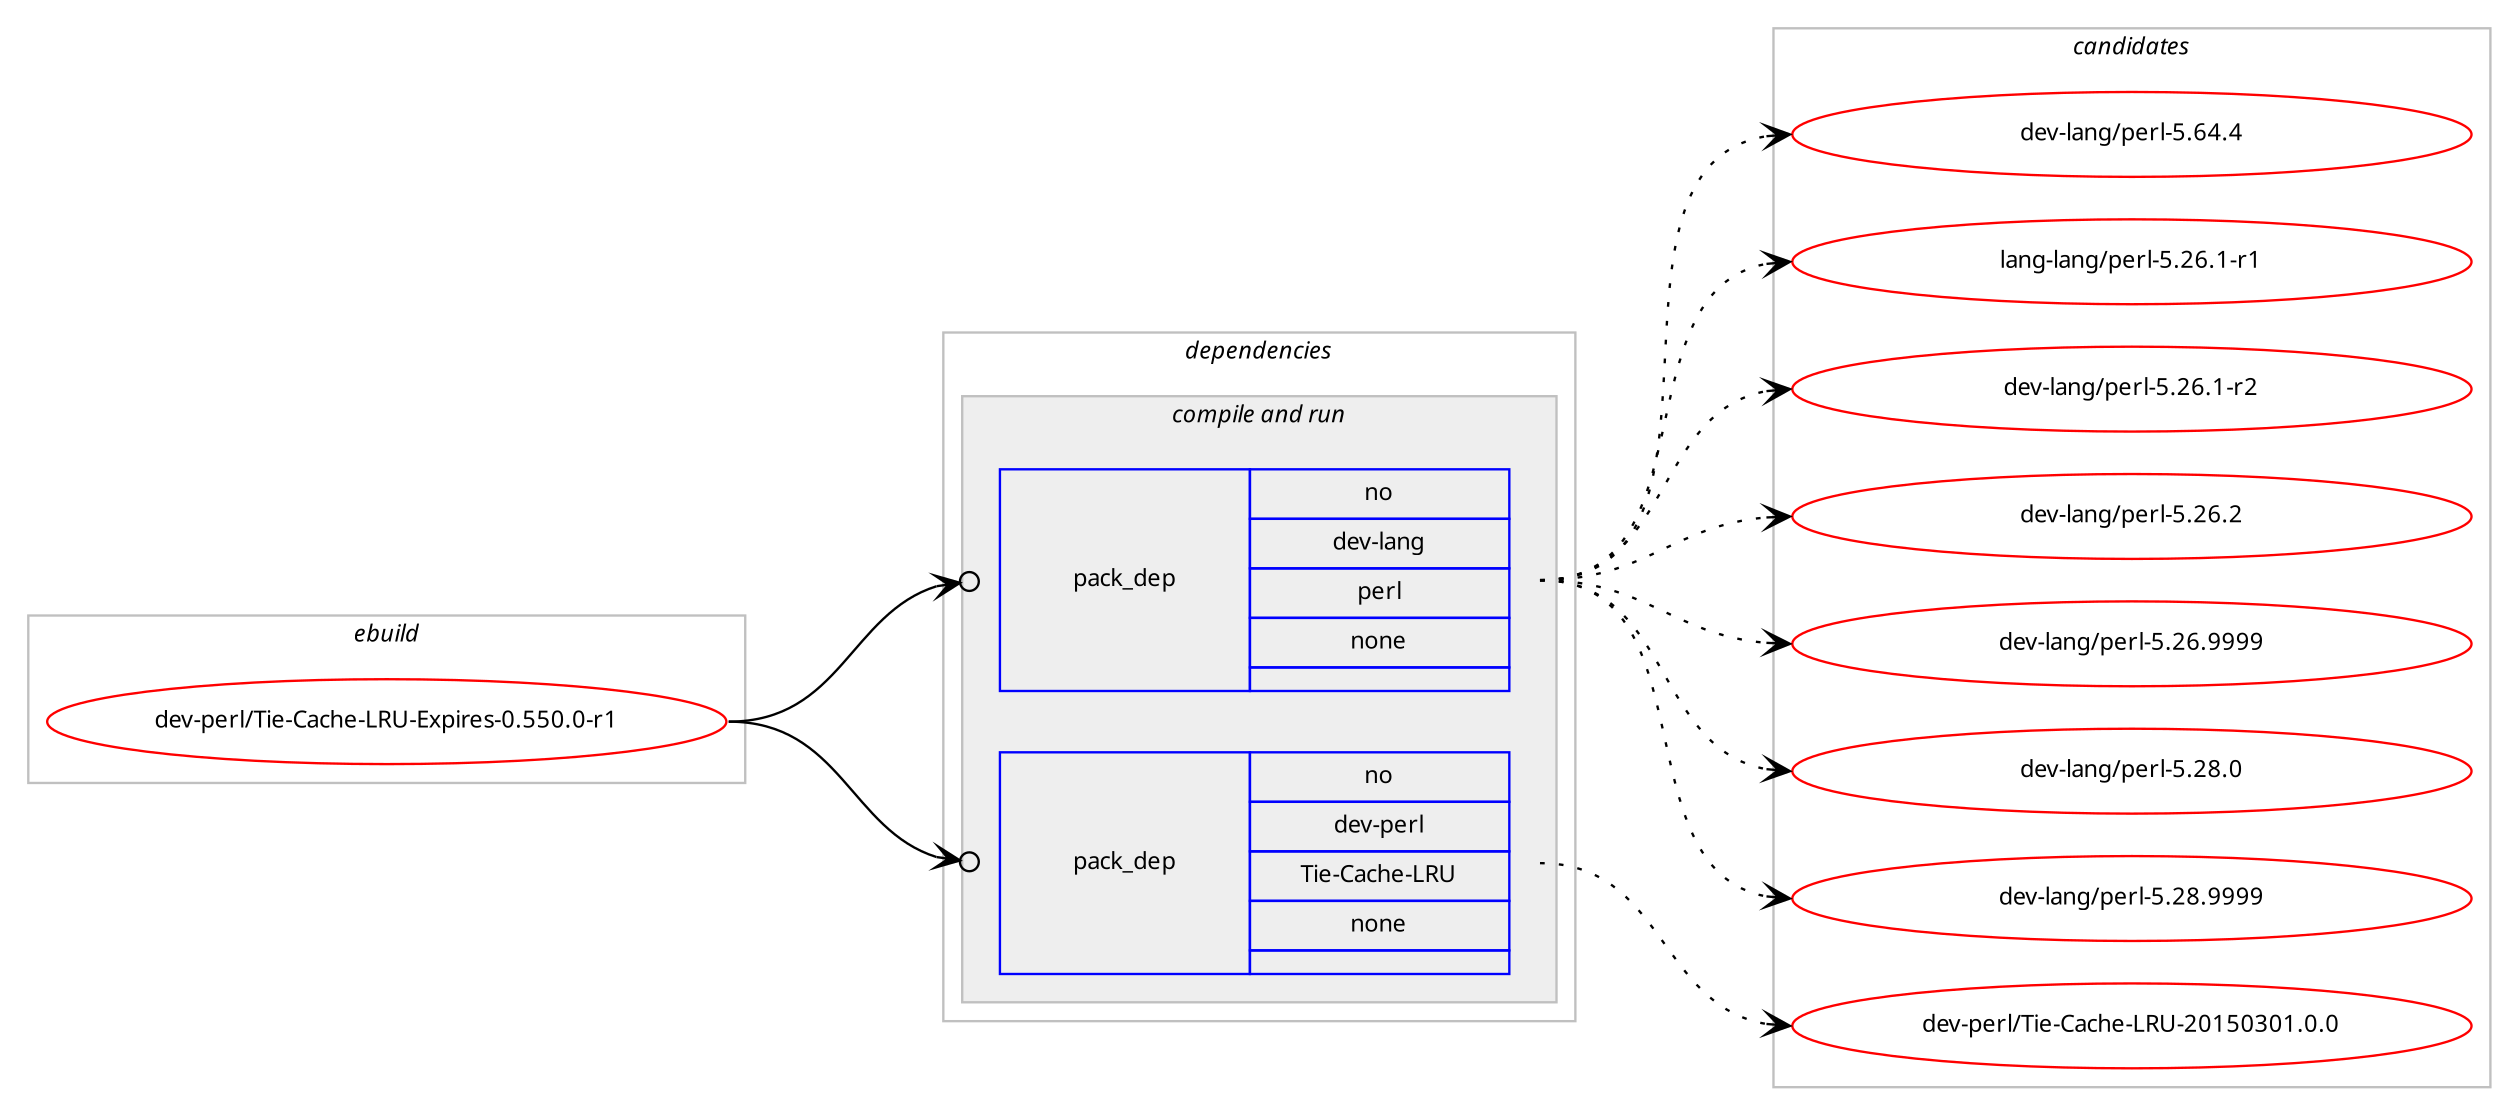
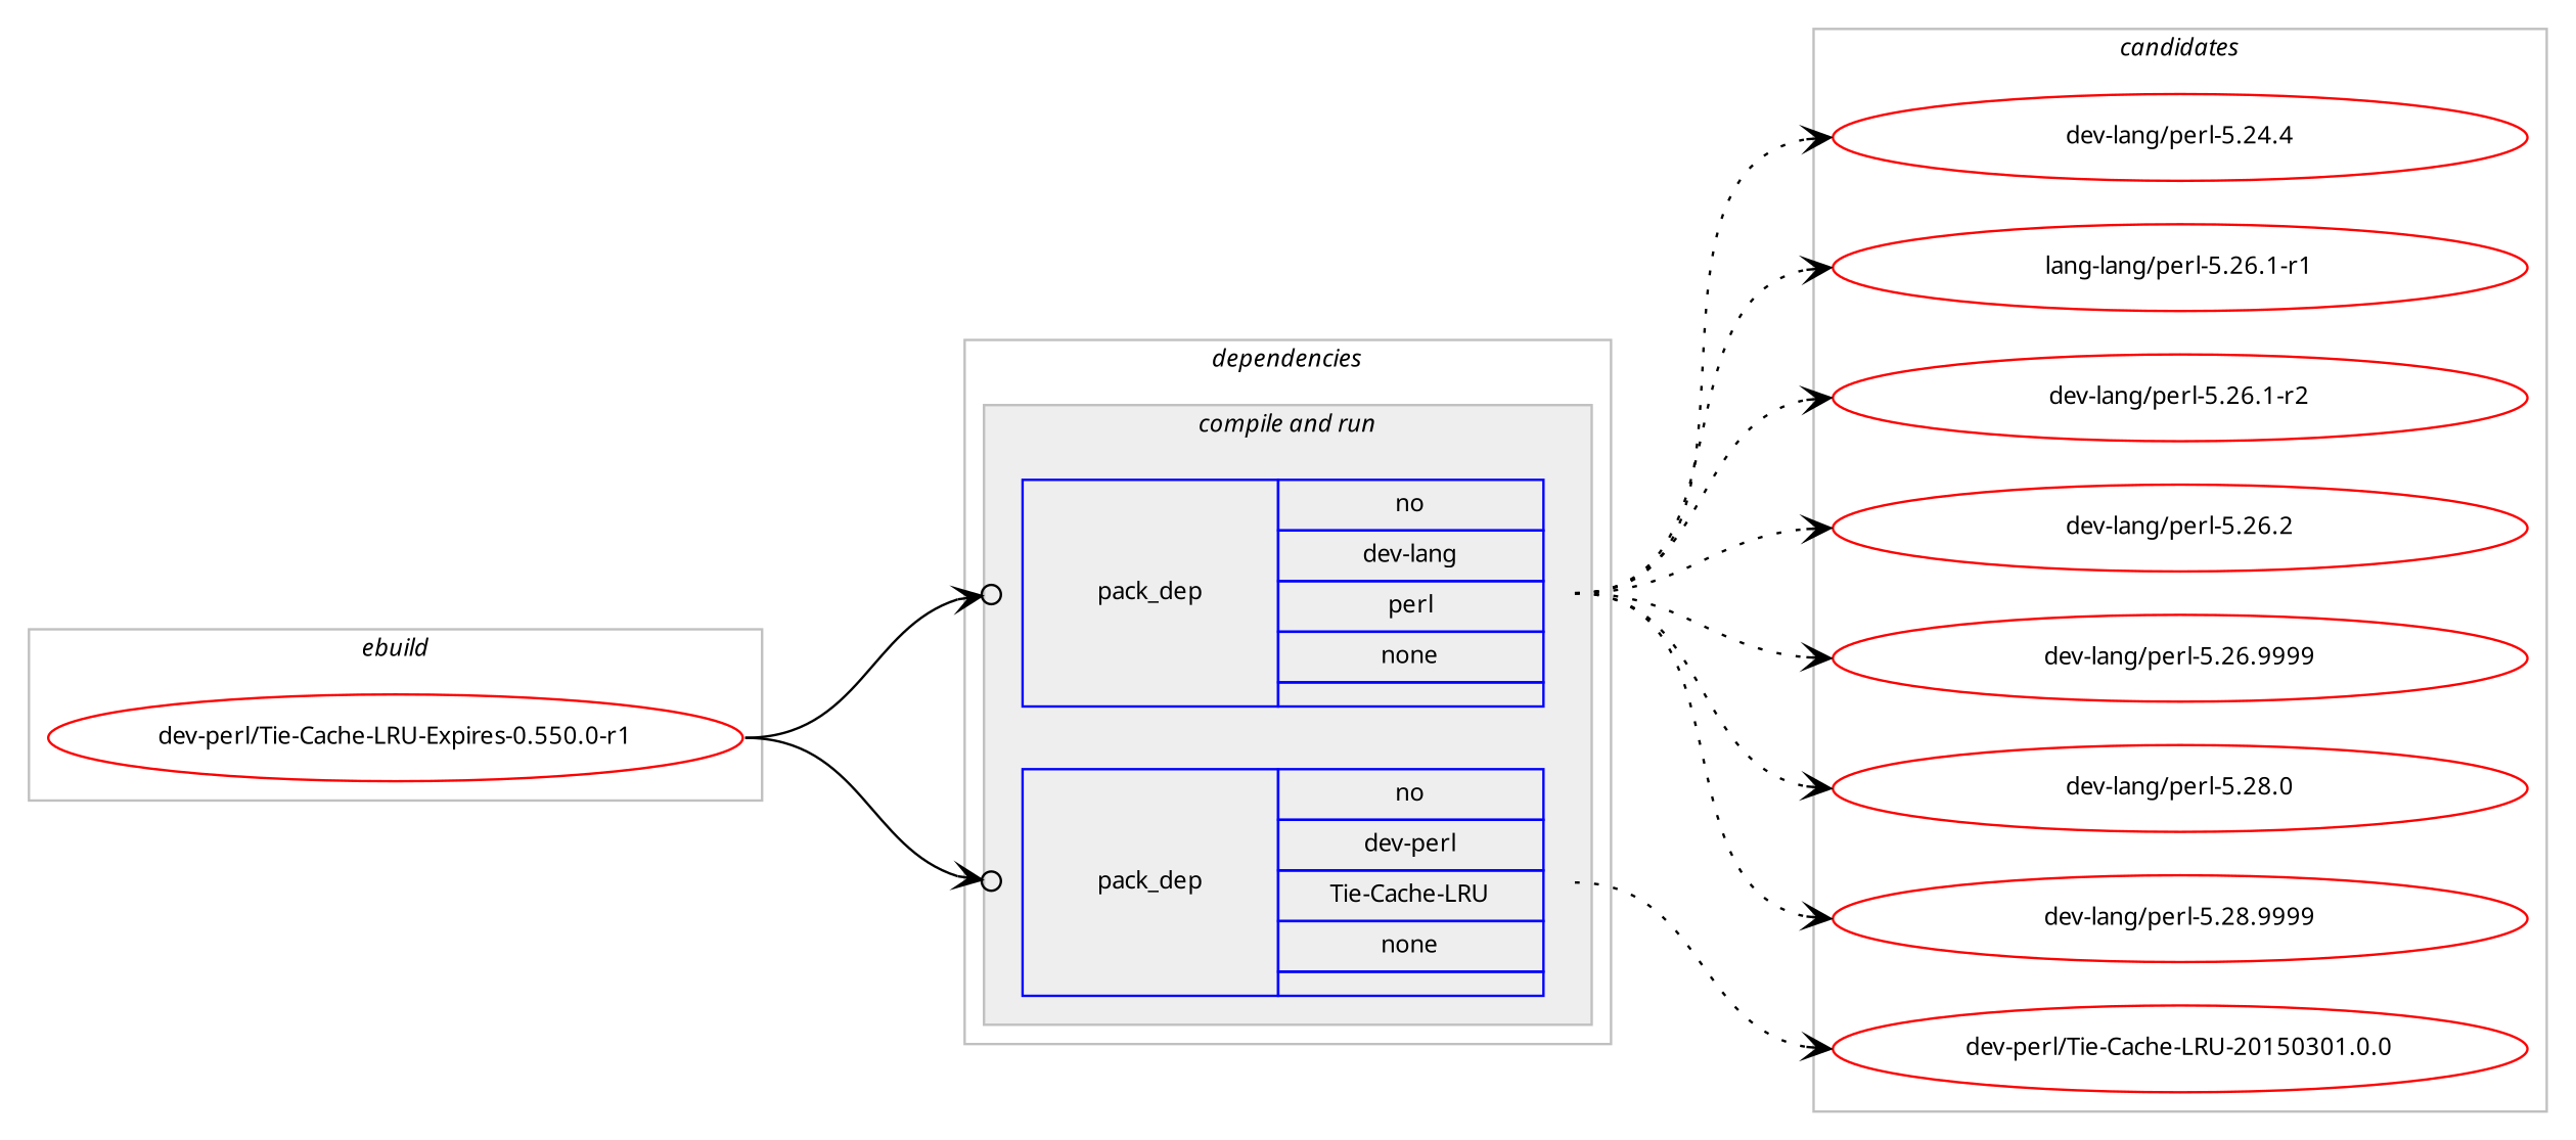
  digraph {
    compound=true
    concentrate=true
    fontname="Noto Sans"
    fontsize=10
    newrank=true
    rankdir=LR
    ranksep=1.5
    node [color=red fontname="Noto Sans" fontsize=10]
    edge [arrowhead=vee fontname="Noto Sans" headport=w style=dotted tailport=e weight=100]
    n1 [label="dev-perl/Tie-Cache-LRU-Expires-0.550.0-r1" width=4]
    n2 [color=blue label=<<TABLE BORDER="0" CELLBORDER="1" CELLSPACING="0" CELLPADDING="4" WIDTH="220"><TR><TD ROWSPAN="6" CELLPADDING="30">pack_dep</TD></TR><TR><TD WIDTH="110">no</TD></TR><TR><TD>dev-lang</TD></TR><TR><TD>perl</TD></TR><TR><TD>none</TD></TR><TR><TD></TD></TR></TABLE>> shape=none]
    n3 [color=blue label=<<TABLE BORDER="0" CELLBORDER="1" CELLSPACING="0" CELLPADDING="4" WIDTH="220"><TR><TD ROWSPAN="6" CELLPADDING="30">pack_dep</TD></TR><TR><TD WIDTH="110">no</TD></TR><TR><TD>dev-perl</TD></TR><TR><TD>Tie-Cache-LRU</TD></TR><TR><TD>none</TD></TR><TR><TD></TD></TR></TABLE>> shape=none]
-   n4 [label="dev-lang/perl-5.64.4" width=4]
+   n4 [label="dev-lang/perl-5.24.4" width=4]
    n5 [label="lang-lang/perl-5.26.1-r1" width=4]
    n6 [label="dev-lang/perl-5.26.1-r2" width=4]
    n7 [label="dev-lang/perl-5.26.2" width=4]
    n8 [label="dev-lang/perl-5.26.9999" width=4]
    n9 [label="dev-lang/perl-5.28.0" width=4]
    n10 [label="dev-lang/perl-5.28.9999" width=4]
    n11 [label="dev-perl/Tie-Cache-LRU-20150301.0.0" width=4]
    subgraph cluster_1 {
      color=gray
      label=<<i>ebuild</i>>
      rank=same
      n1
    }
    subgraph cluster_2 {
      color=gray
      label=<<i>dependencies</i>>
      subgraph cluster_3 {
        color=gray
        fillcolor="#eeeeee"
        label=<<i>compile</i>>
        style=filled
      }
      subgraph cluster_4 {
        color=gray
        fillcolor="#eeeeee"
        label=<<i>compile and run</i>>
        style=filled
        subgraph sub_5 {
          color=gray
          fillcolor="#eeeeee"
          label=<<i>compile and run</i>>
          style=filled
          n2
        }
        subgraph sub_6 {
          color=gray
          fillcolor="#eeeeee"
          label=<<i>compile and run</i>>
          style=filled
          n3
        }
      }
      subgraph cluster_7 {
        color=gray
        fillcolor="#eeeeee"
        label=<<i>run</i>>
        style=filled
      }
    }
    subgraph cluster_8 {
      color=gray
      label=<<i>candidates</i>>
      rank=same
      subgraph sub_9 {
        color=black
        label=<<i>candidates</i>>
        nodesep=1
        rank=same
        n4
        n5
        n6
        n7
        n8
        n9
        n10
      }
      subgraph sub_10 {
        color=black
        label=<<i>candidates</i>>
        nodesep=1
        rank=same
        n11
      }
    }
    n1 -> n2 [arrowhead=odotvee style=solid weight=20]
    n1 -> n3 [arrowhead=odotvee style=solid weight=20]
    n2 -> n4
    n2 -> n5
    n2 -> n6
    n2 -> n7
    n2 -> n8
    n2 -> n9
    n2 -> n10
    n3 -> n11
  }
